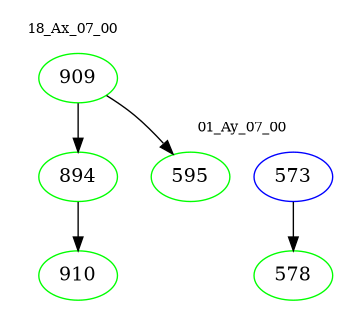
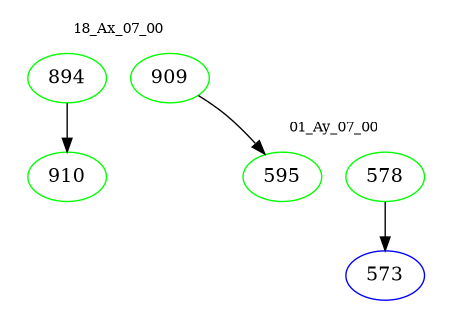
  digraph {
    node [color=green]
    edge [color=black]
    n1 [label=578]
    n2 [color=blue label=573]
    n3 [label=595]
    n4 [label=909]
    n5 [label=894]
    n6 [label=910]
    subgraph cluster_1 {
      color=white
      fontsize=10
      label="01_Ay_07_00"
      n1
      n2
      n3
    }
    subgraph cluster_2 {
      color=white
      fontsize=10
      label="18_Ax_07_00"
      n4
      n5
      n6
    }
-   n2 -> n1
+   n1 -> n2
    n4 -> n3
-   n4 -> n5
    n5 -> n6
  }
